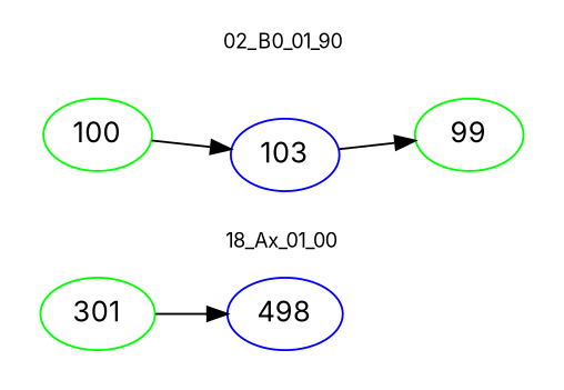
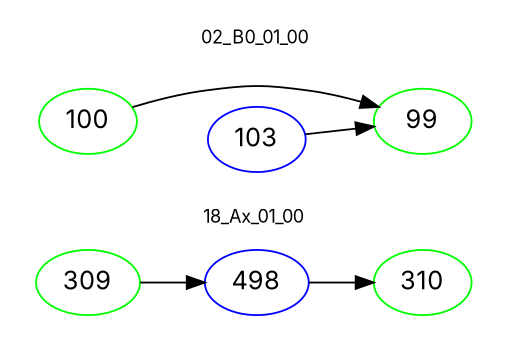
  digraph {
    fontname=Inter
    rankdir=LR
    node [color=green fontname=Inter]
    edge [color=black fontname=Inter]
-   n1 [label=301]
+   n1 [label=309]
    n2 [color=blue label=498]
+   n3 [label=310]
    n4 [label=100]
    n5 [color=blue label=103]
    n6 [label=99]
    subgraph cluster_1 {
      color=white
      fontsize=10
      label="18_Ax_01_00"
      n1
      n2
+     n3
    }
    subgraph cluster_2 {
      color=white
      fontsize=10
-     label="02_B0_01_90"
+     label="02_B0_01_00"
      n4
      n5
      n6
    }
    n1 -> n2
-   n4 -> n5
+   n2 -> n3
+   n4 -> n6
    n5 -> n6
  }
